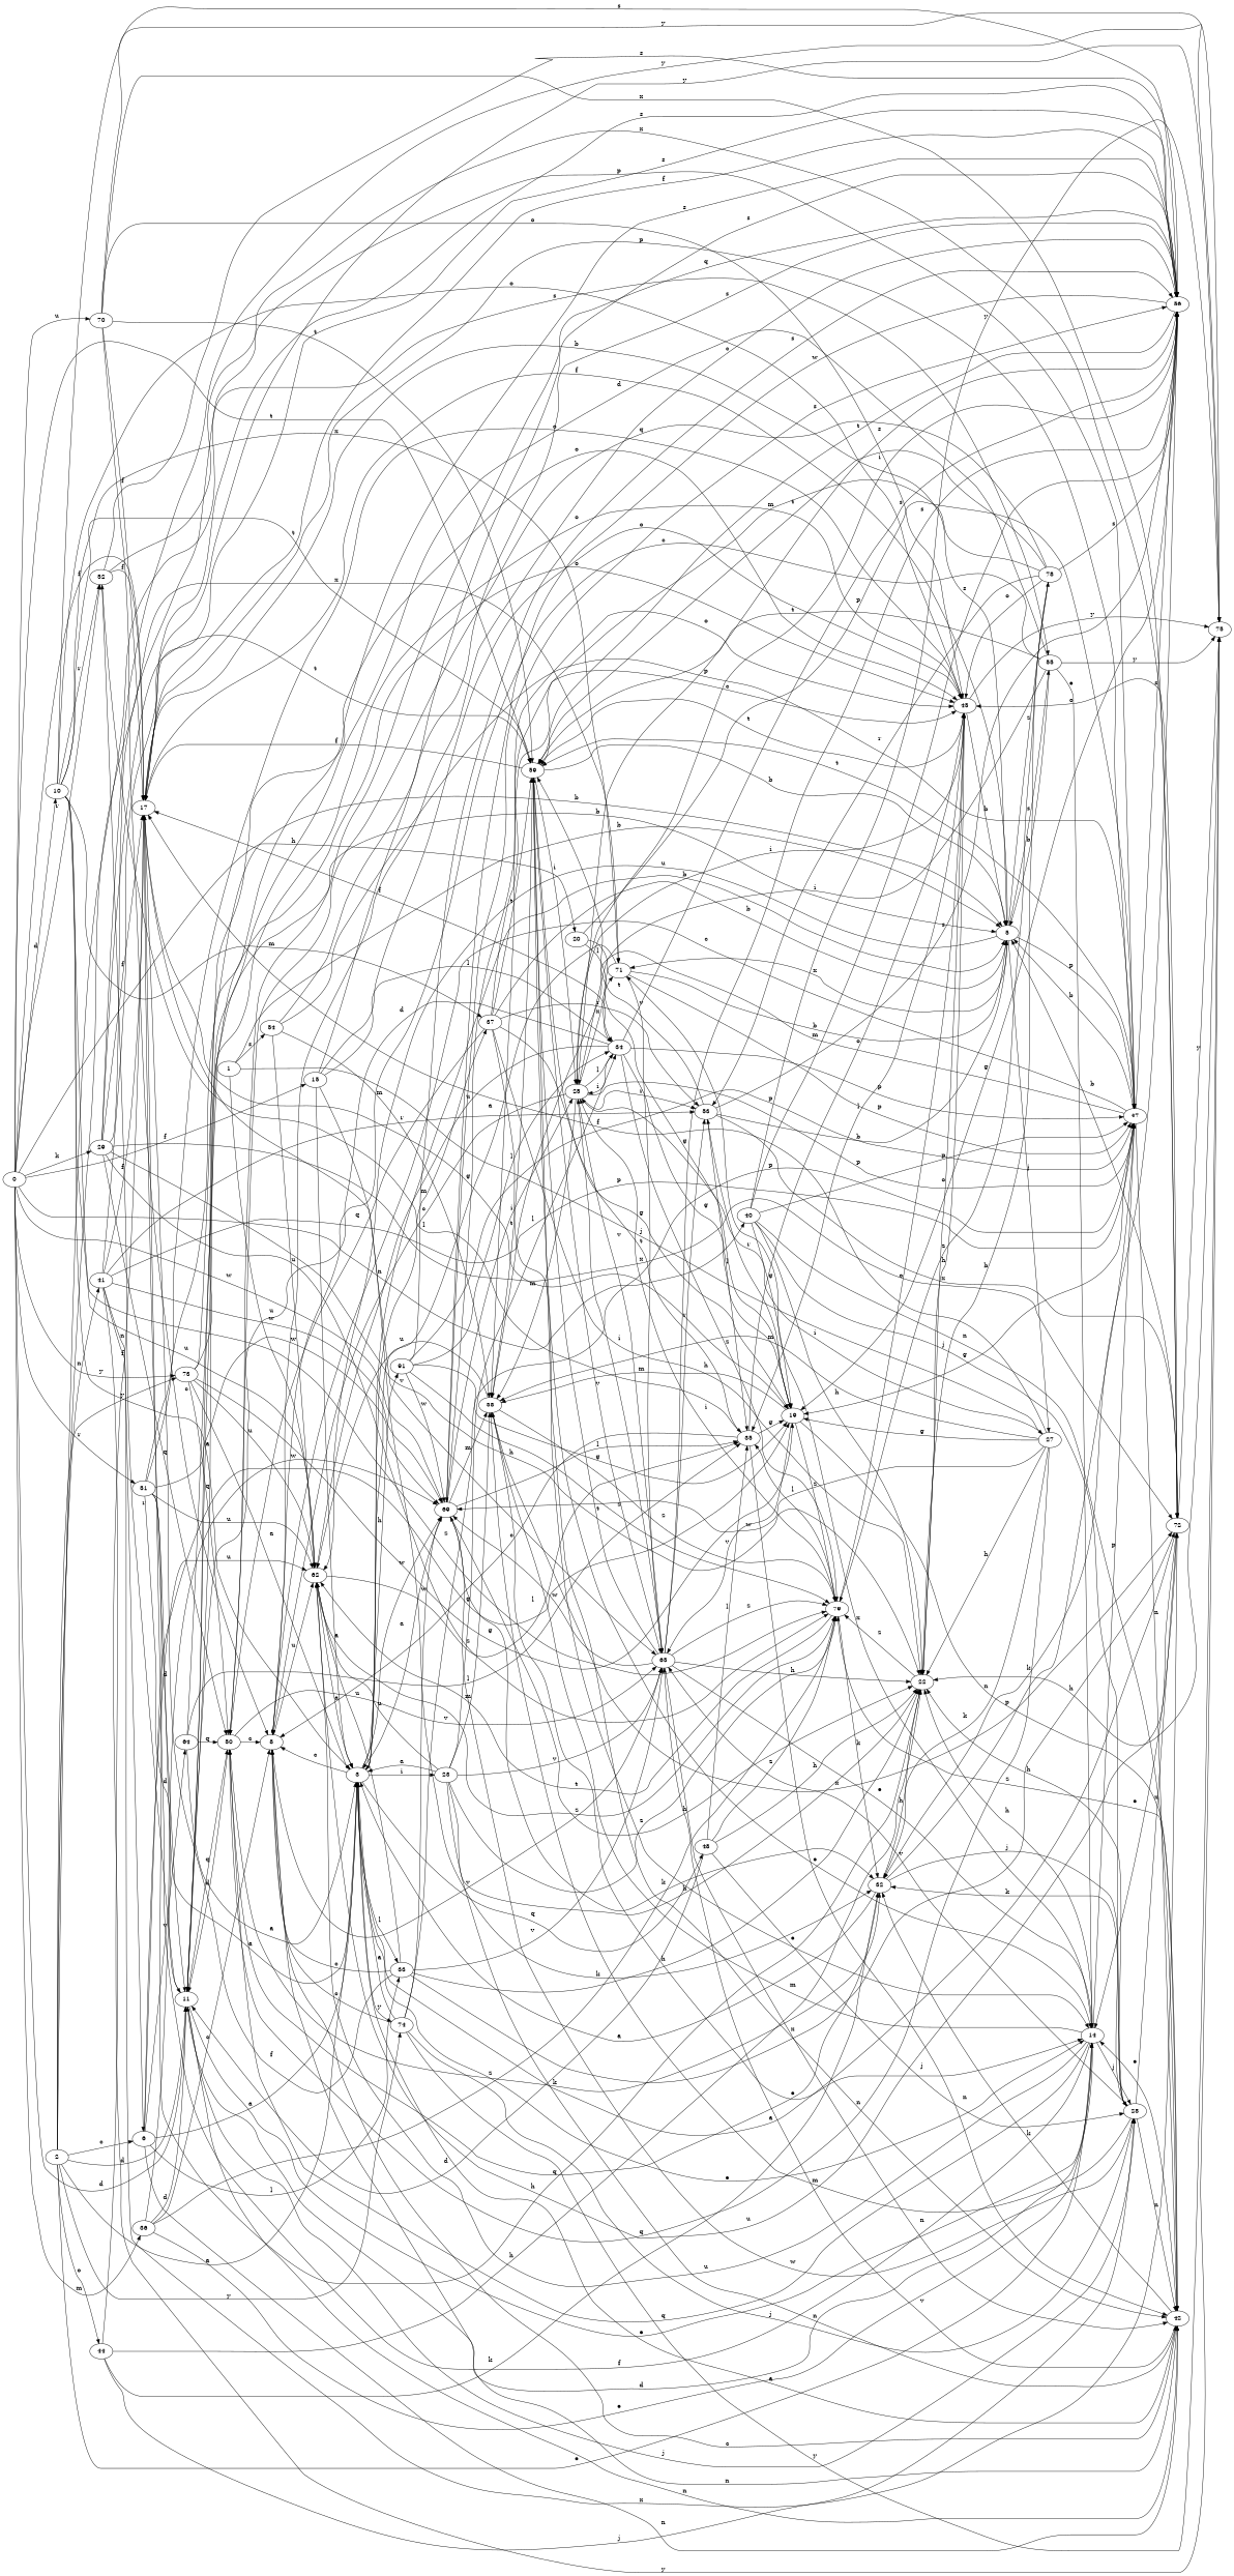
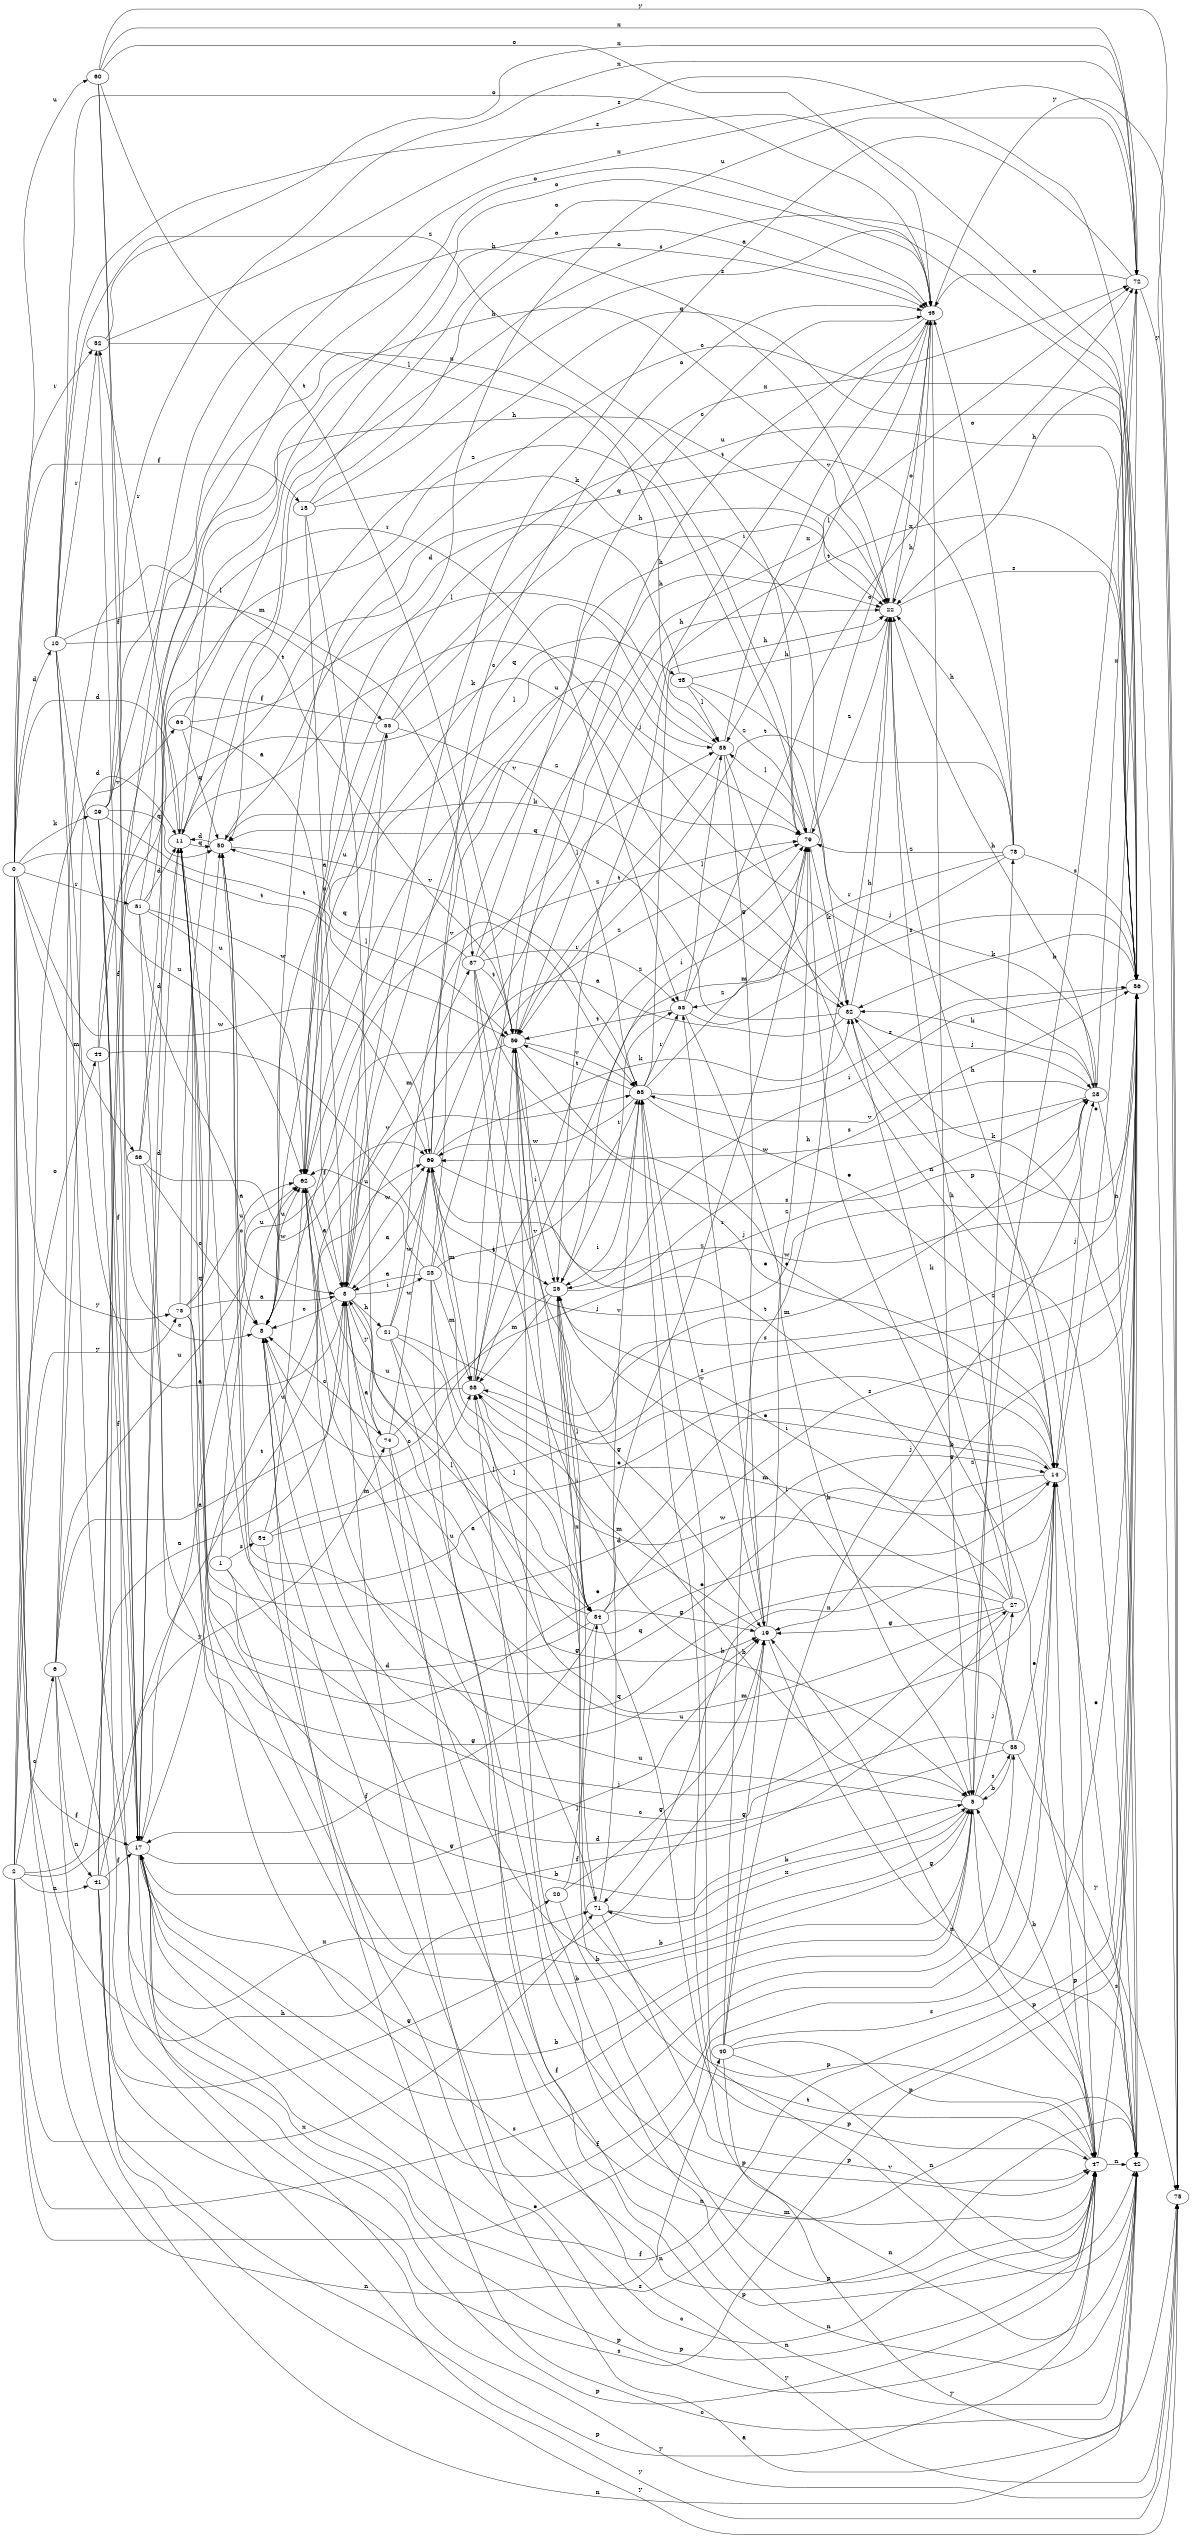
  strict digraph {
    rankdir=LR
    0
    10
    11
    15
    17
    20
    29
    36
    40
    51
    52
    59
-   60 [label=70]
+   60
    69
    73
    62
    3
    71
    37
    45
    56
    79
    14
    42
    28
    50
    32
    34
    5
    47
    19
    65
    75
    22
    72
    8
    35
    25
    38
    1
    27
    54
    55
    78
    2
    6
    41
    44
    74
-   21 [label=91]
+   21
    23
    33
    48
    64
    53
    0 -> 10 [label=d]
    0 -> 11 [label=d]
    0 -> 15 [label=f]
    0 -> 17 [label=f]
    0 -> 20 [label=h]
    0 -> 29 [label=k]
    0 -> 36 [label=m]
    0 -> 40 [label=n]
    0 -> 51 [label=r]
    0 -> 52 [label=r]
    0 -> 59 [label=t]
    0 -> 60 [label=u]
    0 -> 69 [label=w]
    0 -> 73 [label=y]
    10 -> 52 [label=r]
    10 -> 59 [label=t]
    10 -> 62 [label=u]
    10 -> 3 [label=a]
    10 -> 71 [label=x]
    10 -> 37 [label=m]
    10 -> 45 [label=o]
    10 -> 56 [label=s]
    10 -> 79 [label=z]
    11 -> 52 [label=r]
    11 -> 45 [label=o]
    11 -> 56 [label=s]
    11 -> 14 [label=e]
    11 -> 42 [label=n]
    11 -> 28 [label=j]
    11 -> 50 [label=q]
    15 -> 3 [label=a]
    15 -> 45 [label=o]
    15 -> 56 [label=s]
    15 -> 32 [label=k]
    15 -> 34 [label=l]
    17 -> 11 [label=d]
    17 -> 56 [label=s]
    17 -> 5 [label=b]
    17 -> 47 [label=p]
    17 -> 19 [label=g]
    17 -> 65 [label=v]
    17 -> 75 [label=y]
    20 -> 34 [label=l]
    20 -> 47 [label=p]
    20 -> 19 [label=g]
    29 -> 17 [label=f]
    29 -> 59 [label=t]
-   29 -> 79 [label=z]
+   29 -> 79 [label=x]
    29 -> 50 [label=q]
    29 -> 47 [label=p]
    29 -> 75 [label=y]
    29 -> 22 [label=h]
    29 -> 72 [label=x]
    36 -> 11 [label=d]
    36 -> 69 [label=w]
    36 -> 79 [label=z]
    36 -> 14 [label=e]
    36 -> 8 [label=c]
    40 -> 56 [label=s]
    40 -> 42 [label=n]
    40 -> 28 [label=j]
    40 -> 47 [label=p]
    40 -> 19 [label=g]
    40 -> 75 [label=y]
    40 -> 22 [label=h]
    51 -> 11 [label=d]
    51 -> 69 [label=w]
    51 -> 62 [label=u]
    51 -> 3 [label=a]
    51 -> 45 [label=o]
    51 -> 5 [label=b]
    51 -> 22 [label=h]
    52 -> 17 [label=f]
    52 -> 56 [label=s]
    52 -> 72 [label=x]
    52 -> 35 [label=l]
    59 -> 17 [label=f]
    59 -> 14 [label=e]
    59 -> 42 [label=n]
    59 -> 5 [label=b]
    59 -> 65 [label=v]
    59 -> 25 [label=i]
    60 -> 17 [label=f]
    60 -> 59 [label=t]
    60 -> 45 [label=o]
    60 -> 75 [label=y]
    60 -> 72 [label=x]
    60 -> 8 [label=c]
    69 -> 3 [label=a]
    69 -> 45 [label=o]
    69 -> 56 [label=s]
    69 -> 32 [label=k]
    69 -> 22 [label=h]
    69 -> 35 [label=l]
    69 -> 25 [label=i]
    69 -> 38 [label=m]
    73 -> 62 [label=u]
    73 -> 3 [label=a]
    73 -> 45 [label=o]
    73 -> 50 [label=q]
    73 -> 5 [label=b]
    73 -> 19 [label=g]
    62 -> 3 [label=a]
    62 -> 79 [label=z]
    62 -> 35 [label=l]
    3 -> 69 [label=w]
    3 -> 37 [label=m]
    3 -> 14 [label=e]
    3 -> 5 [label=b]
    3 -> 8 [label=c]
    3 -> 74 [label=y]
    3 -> 21 [label=h]
    3 -> 23 [label=i]
    3 -> 33 [label=l]
    3 -> 48 [label=q]
    71 -> 3 [label=a]
    71 -> 5 [label=b]
    71 -> 47 [label=p]
    71 -> 65 [label=v]
    37 -> 59 [label=t]
    37 -> 45 [label=c]
    37 -> 14 [label=e]
    37 -> 50 [label=q]
    37 -> 5 [label=b]
    37 -> 19 [label=g]
    37 -> 22 [label=h]
    37 -> 53 [label=r]
    45 -> 59 [label=t]
    45 -> 5 [label=b]
    45 -> 75 [label=y]
    45 -> 22 [label=h]
    45 -> 35 [label=l]
    45 -> 25 [label=i]
    56 -> 17 [label=f]
    56 -> 59 [label=t]
    56 -> 69 [label=w]
+   56 -> 62 [label=u]
    56 -> 50 [label=q]
    56 -> 32 [label=k]
    56 -> 19 [label=g]
    56 -> 8 [label=c]
    56 -> 25 [label=i]
-   79 -> 62 [label=t]
+   79 -> 62 [label=u]
    79 -> 45 [label=o]
    79 -> 32 [label=k]
    79 -> 35 [label=l]
    79 -> 25 [label=i]
    14 -> 11 [label=d]
    14 -> 17 [label=f]
    14 -> 62 [label=u]
    14 -> 71 [label=x]
    14 -> 28 [label=j]
    14 -> 50 [label=q]
    14 -> 47 [label=p]
    14 -> 22 [label=h]
    14 -> 38 [label=m]
    42 -> 3 [label=a]
    42 -> 79 [label=z]
    42 -> 14 [label=e]
    42 -> 32 [label=k]
    42 -> 65 [label=v]
    42 -> 8 [label=c]
    28 -> 69 [label=w]
    28 -> 42 [label=n]
    28 -> 32 [label=k]
    28 -> 65 [label=v]
    28 -> 22 [label=h]
    28 -> 72 [label=x]
    28 -> 38 [label=m]
    50 -> 11 [label=d]
    50 -> 32 [label=k]
    50 -> 65 [label=v]
    50 -> 8 [label=c]
    32 -> 3 [label=a]
    32 -> 28 [label=j]
    32 -> 50 [label=q]
    32 -> 47 [label=p]
    32 -> 22 [label=h]
    34 -> 11 [label=d]
    34 -> 17 [label=f]
    34 -> 62 [label=u]
    34 -> 56 [label=s]
    34 -> 79 [label=z]
    34 -> 47 [label=p]
    34 -> 19 [label=g]
    34 -> 25 [label=i]
    5 -> 17 [label=f]
    5 -> 62 [label=u]
    5 -> 71 [label=x]
    5 -> 47 [label=p]
    5 -> 27 [label=j]
    5 -> 55 [label=s]
    5 -> 78 [label=z]
    47 -> 59 [label=t]
    47 -> 56 [label=s]
    47 -> 42 [label=n]
    47 -> 5 [label=b]
    47 -> 19 [label=g]
    47 -> 8 [label=c]
    47 -> 38 [label=m]
    19 -> 79 [label=z]
    19 -> 42 [label=n]
    19 -> 65 [label=v]
    19 -> 38 [label=m]
    19 -> 53 [label=r]
    65 -> 59 [label=t]
    65 -> 69 [label=w]
    65 -> 56 [label=s]
    65 -> 79 [label=z]
    65 -> 14 [label=e]
    65 -> 42 [label=n]
    65 -> 22 [label=h]
    65 -> 25 [label=i]
    65 -> 53 [label=r]
    75 -> 22 [label=h]
    22 -> 45 [label=o]
+   22 -> 56 [label=s]
    22 -> 79 [label=z]
    72 -> 62 [label=u]
    72 -> 3 [label=a]
    72 -> 45 [label=o]
    72 -> 14 [label=e]
    72 -> 5 [label=b]
    72 -> 75 [label=y]
    8 -> 62 [label=u]
    8 -> 42 [label=n]
    8 -> 65 [label=v]
    35 -> 59 [label=t]
-   35 -> 45 [label=o]
+   35 -> 45 [label=v]
    35 -> 42 [label=n]
    35 -> 19 [label=g]
    35 -> 8 [label=c]
    25 -> 71 [label=x]
    25 -> 56 [label=s]
    25 -> 34 [label=l]
    25 -> 47 [label=p]
-   25 -> 65 [label=v]
    25 -> 8 [label=c]
    25 -> 38 [label=m]
    25 -> 53 [label=r]
    38 -> 59 [label=t]
    38 -> 62 [label=u]
    38 -> 79 [label=z]
    38 -> 14 [label=e]
    38 -> 72 [label=x]
    1 -> 62 [label=u]
    1 -> 5 [label=b]
    1 -> 27 [label=j]
    1 -> 54 [label=s]
    27 -> 17 [label=f]
    27 -> 69 [label=w]
    27 -> 50 [label=q]
    27 -> 32 [label=k]
    27 -> 19 [label=g]
    27 -> 22 [label=h]
    27 -> 25 [label=i]
    27 -> 38 [label=m]
    54 -> 62 [label=u]
    54 -> 56 [label=s]
    54 -> 47 [label=p]
    54 -> 38 [label=m]
    55 -> 11 [label=d]
    55 -> 59 [label=t]
    55 -> 14 [label=e]
    55 -> 5 [label=b]
    55 -> 75 [label=y]
    55 -> 8 [label=c]
    55 -> 25 [label=i]
    78 -> 59 [label=t]
    78 -> 45 [label=o]
    78 -> 56 [label=s]
    78 -> 79 [label=z]
    78 -> 50 [label=q]
-   78 -> 22 [label=b]
+   78 -> 22 [label=h]
    78 -> 38 [label=m]
    78 -> 53 [label=r]
    2 -> 11 [label=d]
    2 -> 73 [label=y]
    2 -> 3 [label=a]
    2 -> 71 [label=x]
    2 -> 14 [label=e]
    2 -> 55 [label=s]
    2 -> 6 [label=c]
    2 -> 41 [label=n]
    2 -> 44 [label=o]
    2 -> 74 [label=y]
    6 -> 62 [label=u]
    6 -> 3 [label=a]
    6 -> 42 [label=n]
    6 -> 19 [label=g]
-   41 -> 6 [label=n]
+   6 -> 41 [label=n]
    6 -> 33 [label=l]
    6 -> 64 [label=v]
    41 -> 17 [label=f]
-   41 -> 69 [label=w]
+   41 -> 69 [label=t]
    41 -> 56 [label=s]
    41 -> 47 [label=p]
    41 -> 75 [label=y]
    41 -> 72 [label=x]
    41 -> 53 [label=r]
    44 -> 17 [label=f]
    44 -> 28 [label=j]
    44 -> 32 [label=k]
    44 -> 22 [label=h]
    74 -> 69 [label=w]
    74 -> 3 [label=a]
    74 -> 28 [label=j]
    74 -> 47 [label=p]
    74 -> 75 [label=y]
    74 -> 8 [label=c]
    21 -> 69 [label=w]
    21 -> 56 [label=s]
    21 -> 79 [label=z]
    21 -> 34 [label=l]
    21 -> 47 [label=p]
    21 -> 19 [label=g]
    23 -> 62 [label=u]
    23 -> 3 [label=a]
    23 -> 79 [label=z]
    23 -> 42 [label=n]
    23 -> 34 [label=l]
    23 -> 65 [label=v]
    23 -> 22 [label=h]
    23 -> 38 [label=m]
    33 -> 17 [label=f]
    33 -> 62 [label=u]
    33 -> 65 [label=v]
    33 -> 22 [label=h]
    33 -> 72 [label=x]
    33 -> 8 [label=c]
    48 -> 11 [label=d]
    48 -> 79 [label=z]
    48 -> 28 [label=j]
    48 -> 22 [label=h]
    48 -> 35 [label=l]
    64 -> 3 [label=a]
    64 -> 45 [label=o]
    64 -> 50 [label=q]
    64 -> 35 [label=l]
    53 -> 59 [label=t]
    53 -> 56 [label=s]
    53 -> 5 [label=b]
    53 -> 72 [label=x]
    53 -> 35 [label=l]
  }
